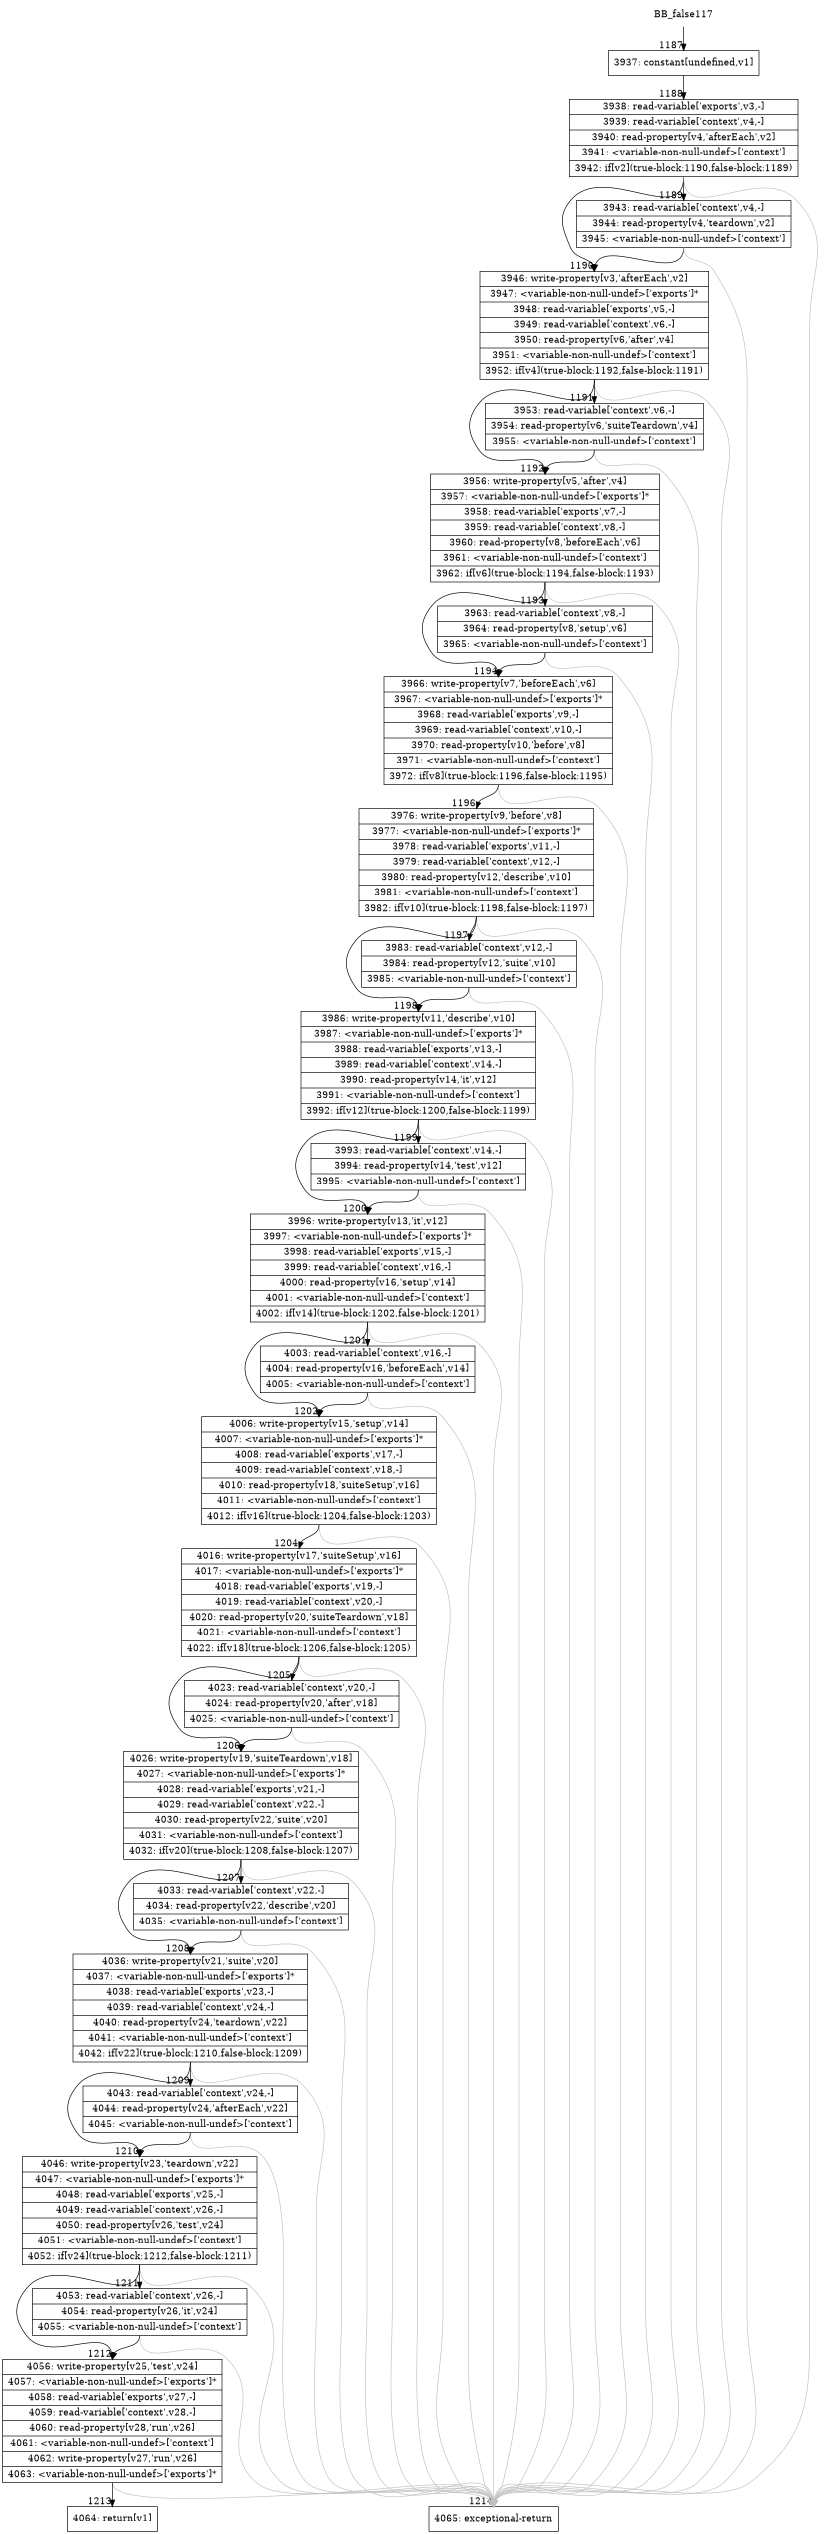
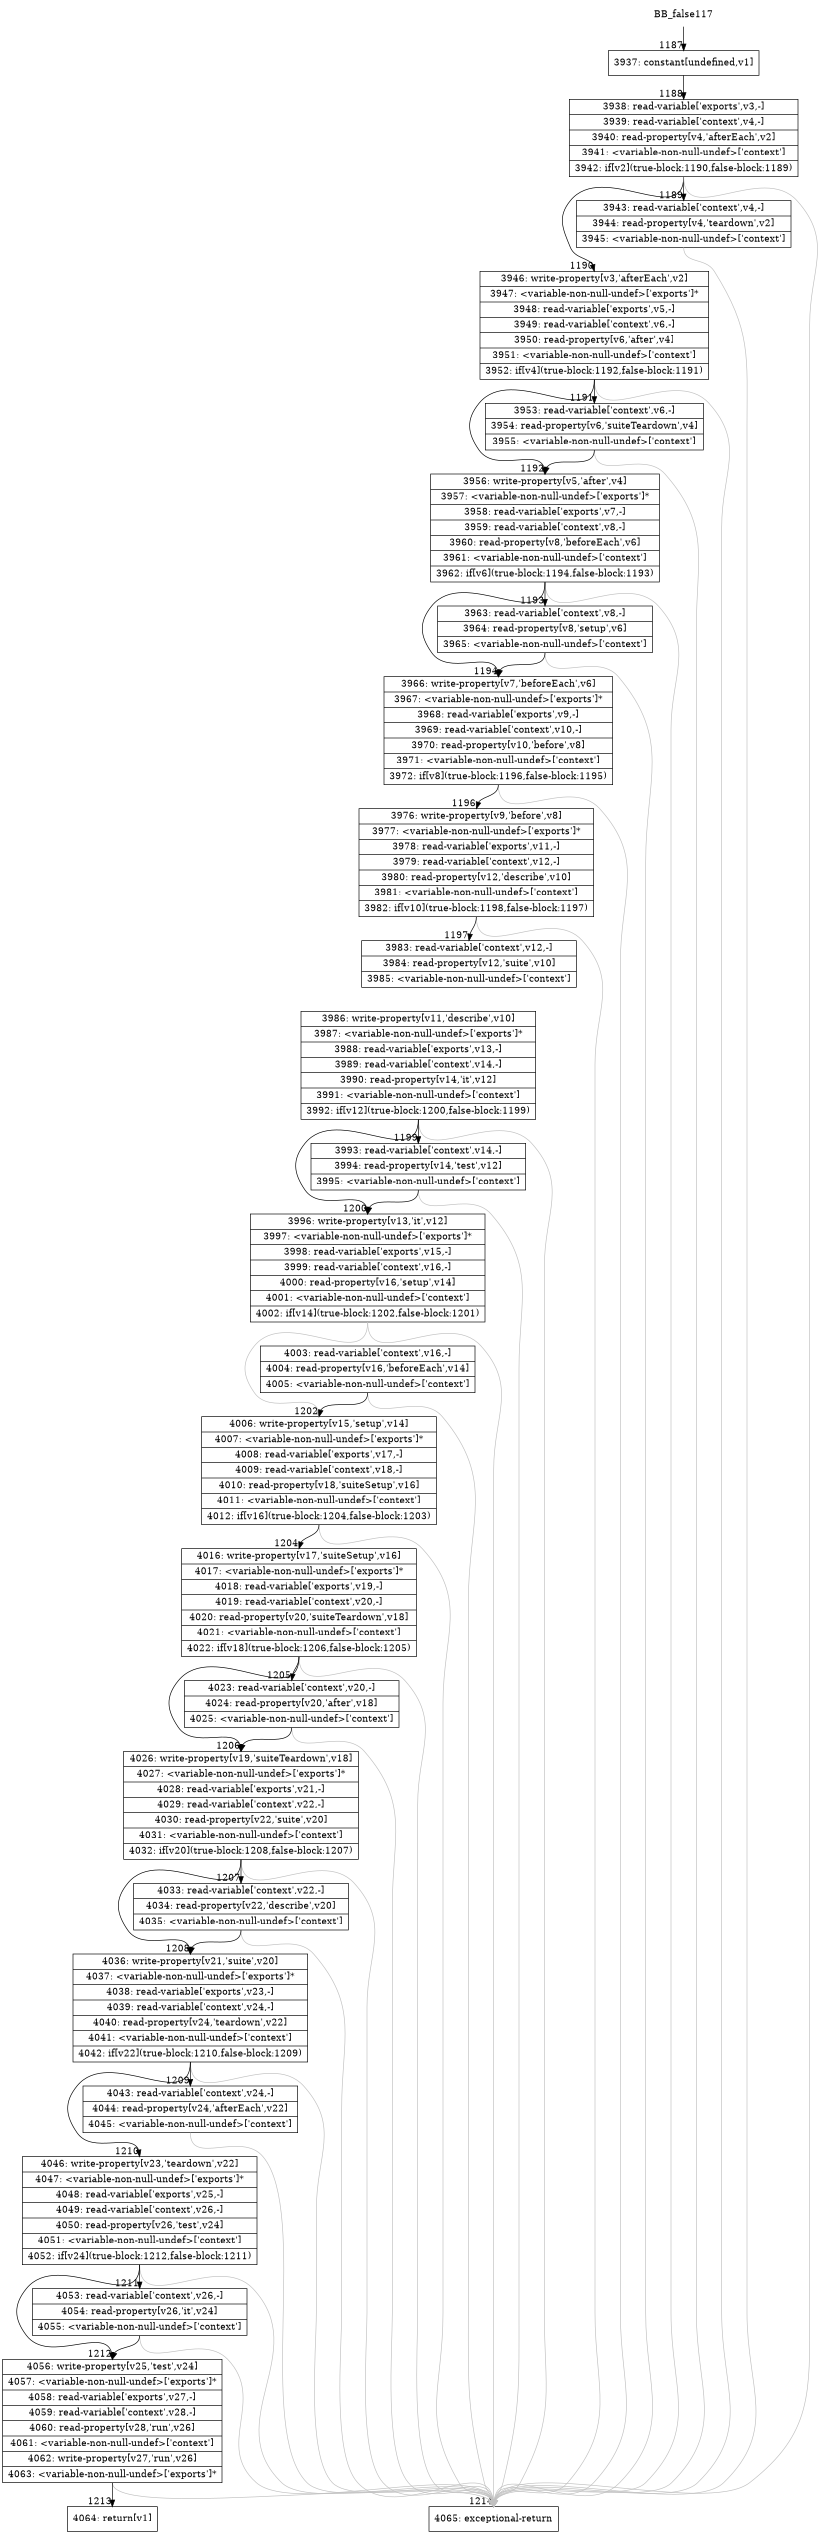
  digraph {
    rankdir=TD
    node [shape=record]
    edge [headport=n tailport=s]
    n1 [label=BB_false117 shape=none]
    n2 [label="{3937: constant[undefined,v1]}"]
    n3 [label="{3938: read-variable['exports',v3,-]|3939: read-variable['context',v4,-]|3940: read-property[v4,'afterEach',v2]|3941: \<variable-non-null-undef\>['context']|3942: if[v2](true-block:1190,false-block:1189)}"]
    n4 [label="{3946: write-property[v3,'afterEach',v2]|3947: \<variable-non-null-undef\>['exports']*|3948: read-variable['exports',v5,-]|3949: read-variable['context',v6,-]|3950: read-property[v6,'after',v4]|3951: \<variable-non-null-undef\>['context']|3952: if[v4](true-block:1192,false-block:1191)}"]
    n5 [label="{3943: read-variable['context',v4,-]|3944: read-property[v4,'teardown',v2]|3945: \<variable-non-null-undef\>['context']}"]
    n6 [label="{4065: exceptional-return}"]
    n7 [label="{3956: write-property[v5,'after',v4]|3957: \<variable-non-null-undef\>['exports']*|3958: read-variable['exports',v7,-]|3959: read-variable['context',v8,-]|3960: read-property[v8,'beforeEach',v6]|3961: \<variable-non-null-undef\>['context']|3962: if[v6](true-block:1194,false-block:1193)}"]
    n8 [label="{3953: read-variable['context',v6,-]|3954: read-property[v6,'suiteTeardown',v4]|3955: \<variable-non-null-undef\>['context']}"]
    n9 [label="{3966: write-property[v7,'beforeEach',v6]|3967: \<variable-non-null-undef\>['exports']*|3968: read-variable['exports',v9,-]|3969: read-variable['context',v10,-]|3970: read-property[v10,'before',v8]|3971: \<variable-non-null-undef\>['context']|3972: if[v8](true-block:1196,false-block:1195)}"]
    n10 [label="{3963: read-variable['context',v8,-]|3964: read-property[v8,'setup',v6]|3965: \<variable-non-null-undef\>['context']}"]
    n11 [label="{3976: write-property[v9,'before',v8]|3977: \<variable-non-null-undef\>['exports']*|3978: read-variable['exports',v11,-]|3979: read-variable['context',v12,-]|3980: read-property[v12,'describe',v10]|3981: \<variable-non-null-undef\>['context']|3982: if[v10](true-block:1198,false-block:1197)}"]
    n12 [label="{3986: write-property[v11,'describe',v10]|3987: \<variable-non-null-undef\>['exports']*|3988: read-variable['exports',v13,-]|3989: read-variable['context',v14,-]|3990: read-property[v14,'it',v12]|3991: \<variable-non-null-undef\>['context']|3992: if[v12](true-block:1200,false-block:1199)}"]
    n13 [label="{3983: read-variable['context',v12,-]|3984: read-property[v12,'suite',v10]|3985: \<variable-non-null-undef\>['context']}"]
    n14 [label="{3996: write-property[v13,'it',v12]|3997: \<variable-non-null-undef\>['exports']*|3998: read-variable['exports',v15,-]|3999: read-variable['context',v16,-]|4000: read-property[v16,'setup',v14]|4001: \<variable-non-null-undef\>['context']|4002: if[v14](true-block:1202,false-block:1201)}"]
    n15 [label="{3993: read-variable['context',v14,-]|3994: read-property[v14,'test',v12]|3995: \<variable-non-null-undef\>['context']}"]
    n16 [label="{4006: write-property[v15,'setup',v14]|4007: \<variable-non-null-undef\>['exports']*|4008: read-variable['exports',v17,-]|4009: read-variable['context',v18,-]|4010: read-property[v18,'suiteSetup',v16]|4011: \<variable-non-null-undef\>['context']|4012: if[v16](true-block:1204,false-block:1203)}"]
    n17 [label="{4003: read-variable['context',v16,-]|4004: read-property[v16,'beforeEach',v14]|4005: \<variable-non-null-undef\>['context']}"]
    n18 [label="{4016: write-property[v17,'suiteSetup',v16]|4017: \<variable-non-null-undef\>['exports']*|4018: read-variable['exports',v19,-]|4019: read-variable['context',v20,-]|4020: read-property[v20,'suiteTeardown',v18]|4021: \<variable-non-null-undef\>['context']|4022: if[v18](true-block:1206,false-block:1205)}"]
    n19 [label="{4026: write-property[v19,'suiteTeardown',v18]|4027: \<variable-non-null-undef\>['exports']*|4028: read-variable['exports',v21,-]|4029: read-variable['context',v22,-]|4030: read-property[v22,'suite',v20]|4031: \<variable-non-null-undef\>['context']|4032: if[v20](true-block:1208,false-block:1207)}"]
    n20 [label="{4023: read-variable['context',v20,-]|4024: read-property[v20,'after',v18]|4025: \<variable-non-null-undef\>['context']}"]
    n21 [label="{4036: write-property[v21,'suite',v20]|4037: \<variable-non-null-undef\>['exports']*|4038: read-variable['exports',v23,-]|4039: read-variable['context',v24,-]|4040: read-property[v24,'teardown',v22]|4041: \<variable-non-null-undef\>['context']|4042: if[v22](true-block:1210,false-block:1209)}"]
    n22 [label="{4033: read-variable['context',v22,-]|4034: read-property[v22,'describe',v20]|4035: \<variable-non-null-undef\>['context']}"]
    n23 [label="{4046: write-property[v23,'teardown',v22]|4047: \<variable-non-null-undef\>['exports']*|4048: read-variable['exports',v25,-]|4049: read-variable['context',v26,-]|4050: read-property[v26,'test',v24]|4051: \<variable-non-null-undef\>['context']|4052: if[v24](true-block:1212,false-block:1211)}"]
    n24 [label="{4043: read-variable['context',v24,-]|4044: read-property[v24,'afterEach',v22]|4045: \<variable-non-null-undef\>['context']}"]
    n25 [label="{4056: write-property[v25,'test',v24]|4057: \<variable-non-null-undef\>['exports']*|4058: read-variable['exports',v27,-]|4059: read-variable['context',v28,-]|4060: read-property[v28,'run',v26]|4061: \<variable-non-null-undef\>['context']|4062: write-property[v27,'run',v26]|4063: \<variable-non-null-undef\>['exports']*}"]
    n26 [label="{4053: read-variable['context',v26,-]|4054: read-property[v26,'it',v24]|4055: \<variable-non-null-undef\>['context']}"]
    n27 [label="{4064: return[v1]}"]
    n1 -> n2 [headlabel="    1187"]
    n2 -> n3 [headlabel="      1188"]
    n3 -> n4 [headlabel="      1190"]
    n3 -> n5 [headlabel="      1189"]
    n3 -> n6 [color=gray headlabel="      1214"]
    n4 -> n6 [color=gray]
    n4 -> n7 [headlabel="      1192"]
    n4 -> n8 [headlabel="      1191"]
-   n5 -> n4
    n5 -> n6 [color=gray]
    n7 -> n6 [color=gray]
    n7 -> n9 [headlabel="      1194"]
    n7 -> n10 [headlabel="      1193"]
    n8 -> n6 [color=gray]
    n8 -> n7
    n9 -> n6 [color=gray]
    n9 -> n11 [headlabel="      1196"]
    n10 -> n6 [color=gray]
    n10 -> n9
    n11 -> n6 [color=gray]
-   n11 -> n12 [headlabel="      1198"]
    n11 -> n13 [headlabel="      1197"]
    n12 -> n6 [color=gray]
    n12 -> n14 [headlabel="      1200"]
    n12 -> n15 [headlabel="      1199"]
-   n13 -> n6 [color=gray]
-   n13 -> n12
    n14 -> n6 [color=gray]
-   n14 -> n16 [headlabel="      1202"]
-   n14 -> n17 [headlabel="      1201"]
+   n14 -> n16 [headlabel="      1202" color=gray]
    n15 -> n6 [color=gray]
    n15 -> n14
    n16 -> n6 [color=gray]
    n16 -> n18 [headlabel="      1204"]
    n17 -> n6 [color=gray]
    n17 -> n16
    n18 -> n6 [color=gray]
    n18 -> n19 [headlabel="      1206"]
    n18 -> n20 [headlabel="      1205"]
    n19 -> n6 [color=gray]
    n19 -> n21 [headlabel="      1208"]
    n19 -> n22 [headlabel="      1207"]
    n20 -> n6 [color=gray]
    n20 -> n19
    n21 -> n6 [color=gray]
    n21 -> n23 [headlabel="      1210"]
    n21 -> n24 [headlabel="      1209"]
    n22 -> n6 [color=gray]
    n22 -> n21
    n23 -> n6 [color=gray]
    n23 -> n25 [headlabel="      1212"]
    n23 -> n26 [headlabel="      1211"]
    n24 -> n6 [color=gray]
-   n24 -> n23
    n25 -> n6 [color=gray]
    n25 -> n27 [headlabel="      1213"]
    n26 -> n6 [color=gray]
    n26 -> n25
  }
